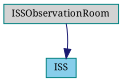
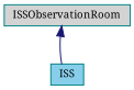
  digraph {
    fontname="Noto Serif"
    node [color=teal fontname="Noto Serif" fontsize=10 shape=record style=filled]
    n1 [fillcolor=lightgrey fontcolor=black height=0.2 label=ISSObservationRoom width=0.4]
    n2 [fillcolor=skyblue height=0.2 label=ISS width=0.4]
-   n2 -> n1 [color=midnightblue dir=back fontname="Noto Serif" fontsize=10 labelfontname=Helvetica labelfontsize=10 style=solid]
+   n1 -> n2 [color=midnightblue dir=back fontname="Noto Serif" fontsize=10 labelfontname=Helvetica labelfontsize=10 style=solid]
  }
